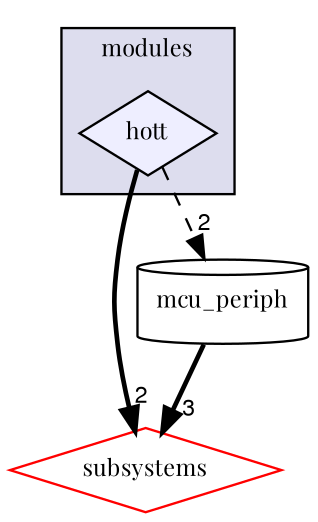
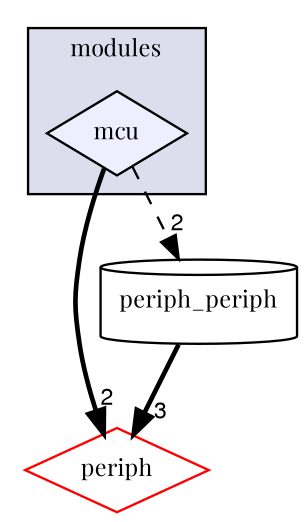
  digraph {
    compound=true
    fontname="Playfair Display"
    node [fontname="Playfair Display" fontsize=10 shape=diamond style=filled]
    edge [fontname="Playfair Display" headlabel=2 labeldistance=1.5 labelfontname=FreeSans labelfontsize=10 style=bold]
-   n1 [fillcolor="#eeeeff" label=hott pencolor=black]
-   n2 [color=red fillcolor=white label=subsystems]
-   n3 [label=mcu_periph shape=cylinder style=""]
+   n1 [fillcolor="#eeeeff" label=mcu pencolor=black]
+   n2 [color=red fillcolor=white label=periph]
+   n3 [label=periph_periph shape=cylinder style=""]
    subgraph cluster_1 {
      bgcolor="#ddddee"
      fontsize=10
      label=modules
      pencolor=black
      n1
    }
    n1 -> n2
    n1 -> n3 [style=dashed]
    n3 -> n2 [headlabel=3]
  }
